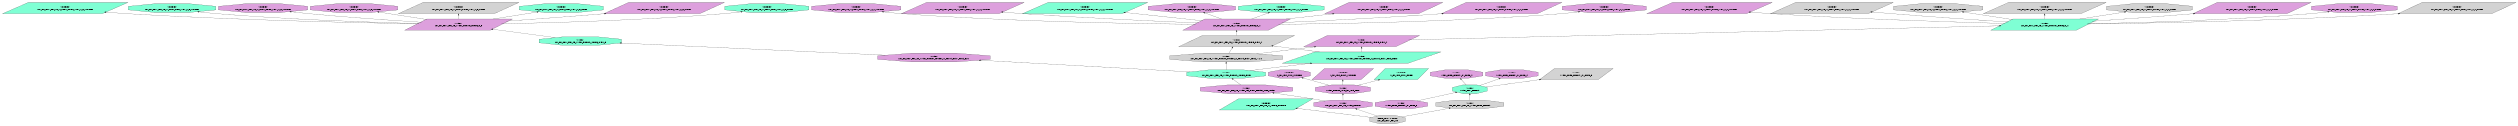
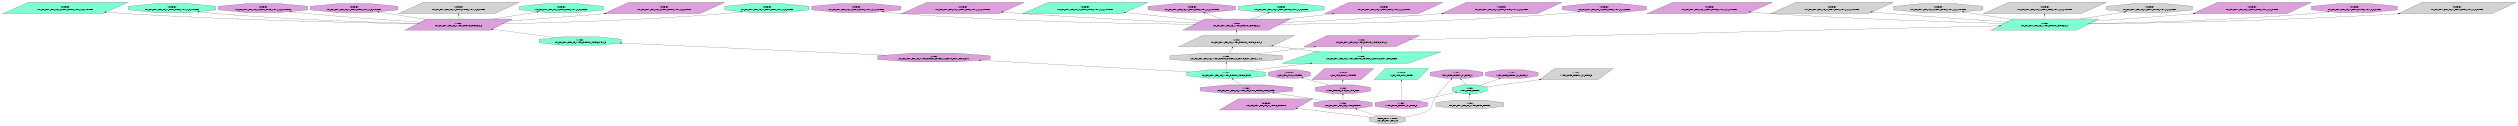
  digraph {
    fontname=Lato
    rankdir=BT
    node [fillcolor=plum fontname=Lato shape=octagon style=filled]
    edge [fontname=Lato]
    n1 [label="<spriteset>\nss_tail_light_24px_unflipped"]
    n2 [fillcolor=aquamarine label="<spriteset>\nss_tail_light_84px_flipped" shape=parallelogram]
    n3 [label="<spriteset>\nss_tail_light_empty_unflipped" shape=parallelogram]
    n4 [label="<switch>\nswitch_graphics_layer_tail_light_25px"]
    n5 [fillcolor=lightgrey label="<switch>\nswitch_cargo_capacity_by_cargo_0" shape=parallelogram]
    n6 [label="<switch>\nswitch_cargo_capacity_by_cargo_1"]
    n7 [label="<switch>\nswitch_cargo_capacity_by_cargo_2"]
    n8 [label="<switch>\nswitch_cargo_capacity_by_cargo_3"]
-   n9 [fillcolor=aquamarine label="<switch>\nswitch_pony_capacity"]
+   n9 [fillcolor=aquamarine label="<switch>\nswitch_cargo_capacity"]
    n10 [fillcolor=aquamarine label="<spriteset>\nmail_car_pony_gen_1B_ss_doors_closed_livery_1_0_unflipped" shape=parallelogram]
    n11 [fillcolor=aquamarine label="<spriteset>\nmail_car_pony_gen_1B_ss_doors_open_livery_1_0_unflipped"]
    n12 [label="<spriteset>\nmail_car_pony_gen_1B_ss_doors_closed_livery_2_0_unflipped"]
    n13 [label="<spriteset>\nmail_car_pony_gen_1B_ss_doors_open_livery_2_0_unflipped"]
    n14 [fillcolor=lightgrey label="<spriteset>\nmail_car_pony_gen_1B_ss_doors_closed_livery_1_0_flipped" shape=parallelogram]
    n15 [fillcolor=aquamarine label="<spriteset>\nmail_car_pony_gen_1B_ss_doors_open_livery_1_0_flipped"]
    n16 [label="<spriteset>\nmail_car_pony_gen_1B_ss_doors_closed_livery_2_0_flipped" shape=parallelogram]
    n17 [fillcolor=aquamarine label="<spriteset>\nmail_car_pony_gen_1B_ss_doors_open_livery_2_0_flipped"]
    n18 [label="<switch>\nmail_car_pony_gen_1B_switch_graphics_engine_id_0" shape=parallelogram]
    n19 [fillcolor=aquamarine label="<switch>\nmail_car_pony_gen_1B_switch_graphics_vehicle_layers_0"]
    n20 [label="<spriteset>\nmail_car_pony_gen_1B_ss_doors_closed_livery_1_1_unflipped"]
    n21 [label="<spriteset>\nmail_car_pony_gen_1B_ss_doors_open_livery_1_1_unflipped" shape=parallelogram]
    n22 [fillcolor=aquamarine label="<spriteset>\nmail_car_pony_gen_1B_ss_doors_closed_livery_2_1_unflipped" shape=parallelogram]
    n23 [label="<spriteset>\nmail_car_pony_gen_1B_ss_doors_open_livery_2_1_unflipped"]
    n24 [fillcolor=aquamarine label="<spriteset>\nmail_car_pony_gen_1B_ss_doors_closed_livery_1_1_flipped"]
    n25 [label="<spriteset>\nmail_car_pony_gen_1B_ss_doors_open_livery_1_1_flipped" shape=parallelogram]
    n26 [label="<spriteset>\nmail_car_pony_gen_1B_ss_doors_closed_livery_2_1_flipped" shape=parallelogram]
    n27 [label="<spriteset>\nmail_car_pony_gen_1B_ss_doors_open_livery_2_1_flipped"]
    n28 [label="<switch>\nmail_car_pony_gen_1B_switch_graphics_engine_id_1" shape=parallelogram]
    n29 [fillcolor=lightgrey label="<switch>\nmail_car_pony_gen_1B_switch_graphics_vehicle_layers_1" shape=parallelogram]
    n30 [label="<spriteset>\nmail_car_pony_gen_1B_ss_doors_closed_livery_1_2_unflipped" shape=parallelogram]
    n31 [fillcolor=lightgrey label="<spriteset>\nmail_car_pony_gen_1B_ss_doors_open_livery_1_2_unflipped" shape=parallelogram]
    n32 [fillcolor=lightgrey label="<spriteset>\nmail_car_pony_gen_1B_ss_doors_closed_livery_2_2_unflipped"]
    n33 [fillcolor=lightgrey label="<spriteset>\nmail_car_pony_gen_1B_ss_doors_open_livery_2_2_unflipped" shape=parallelogram]
    n34 [fillcolor=lightgrey label="<spriteset>\nmail_car_pony_gen_1B_ss_doors_closed_livery_1_2_flipped"]
    n35 [label="<spriteset>\nmail_car_pony_gen_1B_ss_doors_open_livery_1_2_flipped" shape=parallelogram]
    n36 [label="<spriteset>\nmail_car_pony_gen_1B_ss_doors_closed_livery_2_2_flipped"]
    n37 [fillcolor=lightgrey label="<spriteset>\nmail_car_pony_gen_1B_ss_doors_open_livery_2_2_flipped" shape=parallelogram]
    n38 [fillcolor=aquamarine label="<switch>\nmail_car_pony_gen_1B_switch_graphics_engine_id_2" shape=parallelogram]
    n39 [label="<switch>\nmail_car_pony_gen_1B_switch_graphics_vehicle_layers_2" shape=parallelogram]
    n40 [label="<switch>\nmail_car_pony_gen_1B_switch_graphics_position_in_consist_entry_point_PASS"]
    n41 [fillcolor=lightgrey label="<switch>\nmail_car_pony_gen_1B_switch_graphics_position_in_consist_entry_point_MAIL"]
    n42 [fillcolor=aquamarine label="<switch>\nmail_car_pony_gen_1B_switch_graphics_position_in_consist_entry_point_DFLT" shape=parallelogram]
    n43 [fillcolor=aquamarine label="<switch>\nmail_car_pony_gen_1B_switch_graphics_vehicle_cargo"]
-   n44 [fillcolor=aquamarine label="<spriteset>\nmail_car_pony_gen_1B_ss_vehicle_purchase" shape=parallelogram]
+   n44 [label="<spriteset>\nmail_car_pony_gen_1B_ss_vehicle_purchase" shape=parallelogram]
    n45 [label="<switch>\nmail_car_pony_gen_1B_switch_set_layers_register_more_sprites"]
    n46 [label="<switch>\nmail_car_pony_gen_1B_switch_graphics"]
    n47 [fillcolor=lightgrey label="<switch>\nmail_car_pony_gen_1B_switch_cargo_capacity"]
    n48 [fillcolor=lightgrey label="<FEAT_TRAINS 2220>\nmail_car_pony_gen_1B"]
    n4 -> n1
-   n4 -> n2
+   n8 -> n2
    n4 -> n3
    n8 -> n9
    n9 -> n5
    n9 -> n6
    n9 -> n7
    n18 -> n10
    n18 -> n11
    n18 -> n12
    n18 -> n13
    n18 -> n14
    n18 -> n15
    n18 -> n16
    n18 -> n17
    n19 -> n18
    n28 -> n20
    n28 -> n21
    n28 -> n22
    n28 -> n23
    n28 -> n24
    n28 -> n25
    n28 -> n26
    n28 -> n27
    n29 -> n28
    n38 -> n30
    n38 -> n31
    n38 -> n32
    n38 -> n33
    n38 -> n34
    n38 -> n35
    n38 -> n36
    n38 -> n37
    n39 -> n38
    n40 -> n19
    n41 -> n29
    n41 -> n39
    n42 -> n29
    n42 -> n39
    n43 -> n40
    n43 -> n41
    n43 -> n42
    n45 -> n43
    n46 -> n4
    n46 -> n45
    n47 -> n9
    n48 -> n44
    n48 -> n46
-   n48 -> n47
+   n48 -> n6
  }
